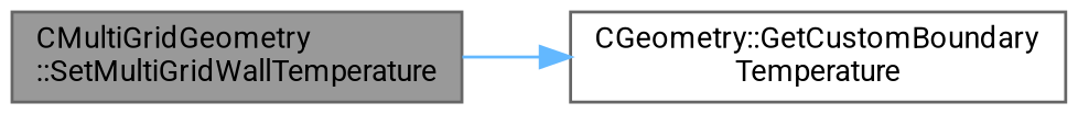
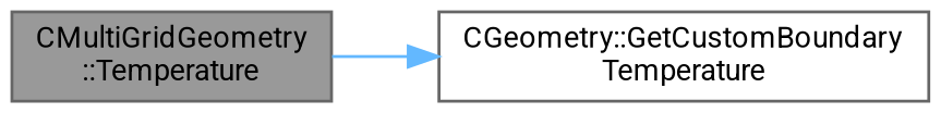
  digraph {
    rankdir=LR
    fontname=Roboto
    node [fontname=Roboto fontsize=10 shape=box style=filled]
-   n1 [color=gray40 fillcolor=grey60 fontcolor=black height=0.2 label="CMultiGridGeometry\l::SetMultiGridWallTemperature" width=0.4]
+   n1 [color=gray40 fillcolor=grey60 fontcolor=black height=0.2 label="CMultiGridGeometry\l::Temperature" width=0.4]
    n2 [color=grey40 fillcolor=white height=0.2 label="CGeometry::GetCustomBoundary\lTemperature" width=0.4]
    n1 -> n2 [color=steelblue1 fontname=Roboto fontsize=10 labelfontname=Helvetica labelfontsize=10 style=solid]
  }
